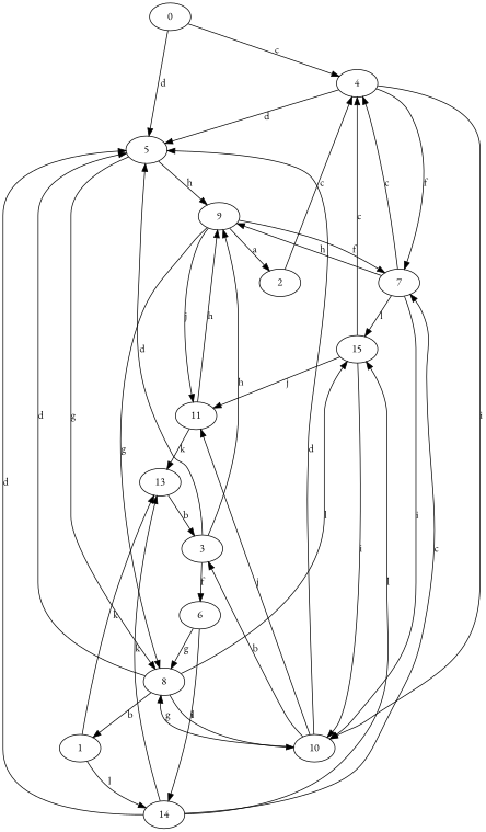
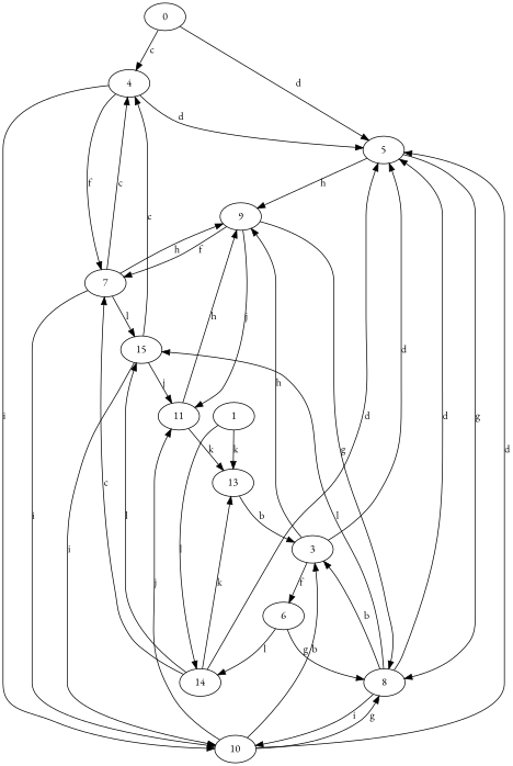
  strict digraph {
    fontname="EB Garamond"
    node [fontname="EB Garamond"]
    edge [fontname="EB Garamond"]
    0
    4
    5
-   2
    7
    10
    9
    8
    1
    13
    14
    3
    15
    6
    11
    0 -> 4 [label=c]
    0 -> 5 [label=d]
    4 -> 5 [label=d]
    4 -> 7 [label=f]
    4 -> 10 [label=i]
    5 -> 9 [label=h]
    5 -> 8 [label=g]
-   2 -> 4 [label=c]
    7 -> 4 [label=c]
    7 -> 10 [label=i]
    7 -> 9 [label=h]
    7 -> 15 [label=l]
    10 -> 5 [label=d]
    10 -> 8 [label=g]
    10 -> 3 [label=b]
    10 -> 11 [label=j]
-   9 -> 2 [label=a]
    9 -> 7 [label=f]
    9 -> 8 [label=g]
    9 -> 11 [label=j]
    8 -> 5 [label=d]
    8 -> 10 [label=i]
-   8 -> 1 [label=b]
+   8 -> 3 [label=b]
    8 -> 15 [label=l]
    1 -> 13 [label=k]
    1 -> 14 [label=l]
    13 -> 3 [label=b]
    14 -> 5 [label=d]
    14 -> 7 [label=c]
    14 -> 13 [label=k]
    14 -> 15 [label=l]
    3 -> 5 [label=d]
    3 -> 9 [label=h]
    3 -> 6 [label=f]
    15 -> 4 [label=c]
    15 -> 10 [label=i]
    15 -> 11 [label=j]
    6 -> 8 [label=g]
    6 -> 14 [label=l]
    11 -> 9 [label=h]
    11 -> 13 [label=k]
  }
